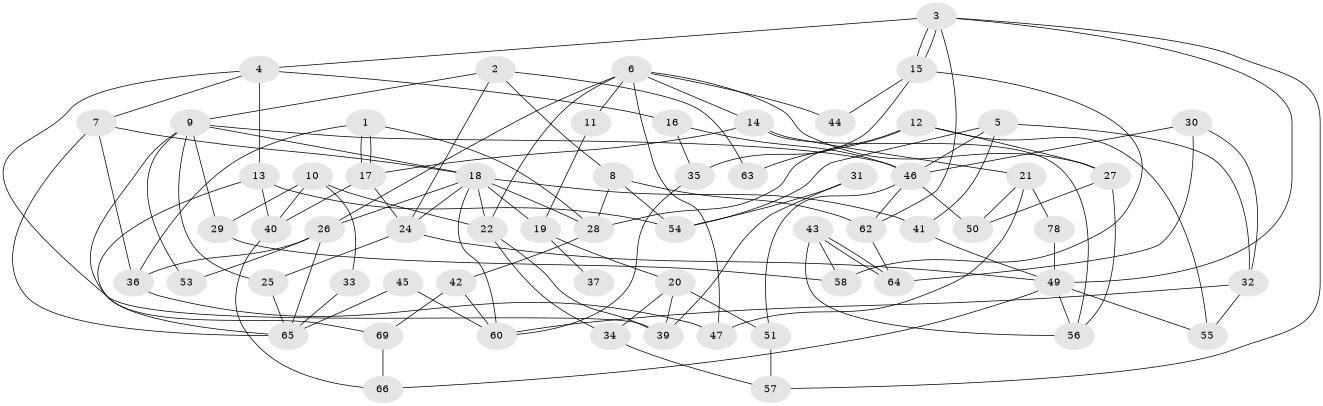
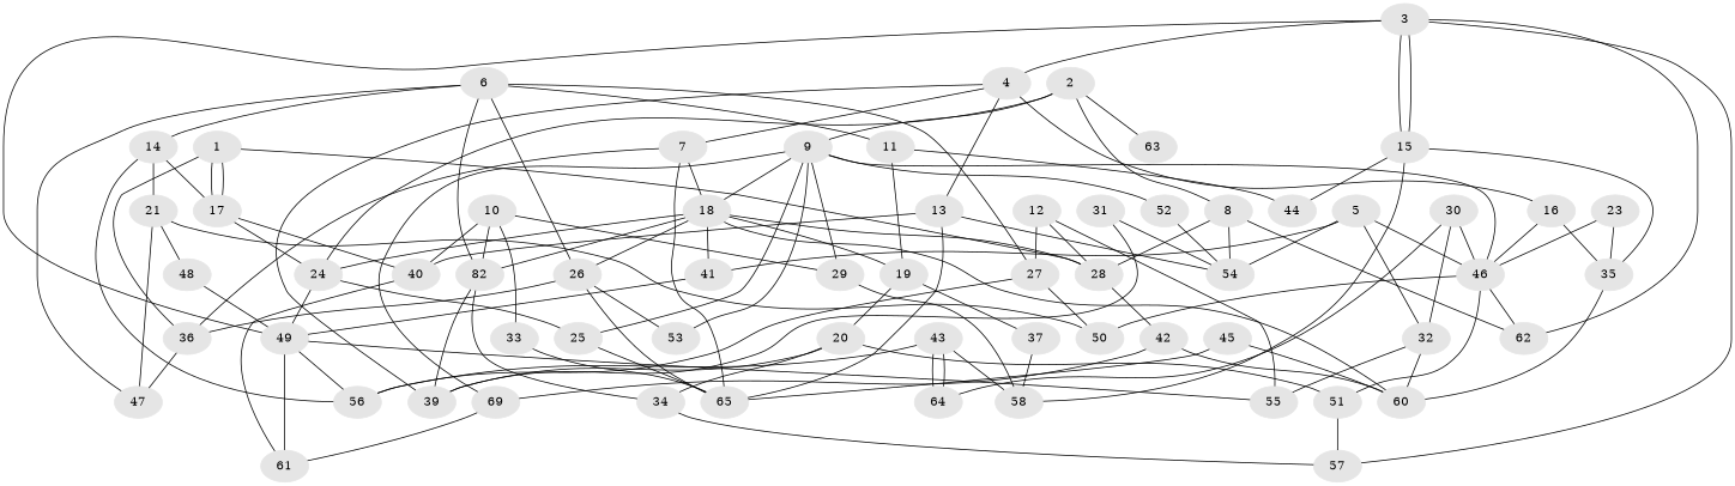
  graph {
    node [color=gray90 style=filled]
    1
    17
    28
    36
    24
    40
    42
    47
    2
    8
    9
    63
    62
    54
    46
    18
    25
    29
+   52
    53
    n21 [label=69]
    49
    3
    4
    15
    57
    7
    13
    16
    39
    44
    35
    58
    55
    56
-   61 [label=66]
+   61
    64
    65
    5
    32
    41
    60
    51
    50
    6
    11
    14
-   22
+   22 [label=82]
    26
    27
    19
    21
    34
    10
    33
    20
    37
    12
-   48 [label=78]
+   48
+   23
    30
    31
    43
    45
    1 -- 17
    1 -- 17
    1 -- 28
    1 -- 36
    17 -- 24
    17 -- 40
    28 -- 42
    36 -- 47
    24 -- 25
    24 -- 49
    40 -- 61
    42 -- n21
    42 -- 60
    2 -- 24
    2 -- 8
    2 -- 9
    2 -- 63
    8 -- 28
    8 -- 62
    8 -- 54
    9 -- 46
    9 -- 18
    9 -- 25
    9 -- 29
+   9 -- 52
    9 -- 53
    9 -- n21
-   62 -- 64
    46 -- 62
    46 -- 51
    46 -- 50
    18 -- 28
    18 -- 24
    18 -- 41
    18 -- 60
    18 -- 22
    18 -- 26
    18 -- 19
    25 -- 65
    29 -- 58
+   52 -- 54
    n21 -- 61
    49 -- 55
    49 -- 56
    49 -- 61
    3 -- 62
    3 -- 49
    3 -- 4
    3 -- 15
    3 -- 15
    3 -- 57
    4 -- 7
    4 -- 13
    4 -- 16
    4 -- 39
    15 -- 44
    15 -- 35
    15 -- 58
    7 -- 36
    7 -- 18
    7 -- 65
    13 -- 40
    13 -- 54
    13 -- 65
    16 -- 46
    16 -- 35
    35 -- 60
    5 -- 54
    5 -- 46
    5 -- 32
    5 -- 41
    32 -- 55
    32 -- 60
    41 -- 49
    51 -- 57
    6 -- 47
    6 -- 11
    6 -- 14
    6 -- 22
    6 -- 26
    6 -- 27
-   6 -- 44
+   11 -- 44
    11 -- 19
    14 -- 17
    14 -- 56
    14 -- 21
    22 -- 39
    22 -- 34
    26 -- 36
    26 -- 53
    26 -- 65
    27 -- 56
    27 -- 50
    19 -- 20
    19 -- 37
    21 -- 47
    21 -- 50
    21 -- 48
    34 -- 57
    10 -- 40
    10 -- 29
    10 -- 22
    10 -- 33
    33 -- 65
    20 -- 39
    20 -- 51
    20 -- 34
+   37 -- 58
    12 -- 28
-   12 -- 63
    12 -- 55
    12 -- 27
    48 -- 49
+   23 -- 46
+   23 -- 35
    30 -- 46
    30 -- 64
    30 -- 32
    31 -- 54
    31 -- 39
    43 -- 58
    43 -- 56
    43 -- 64
    43 -- 64
    45 -- 65
    45 -- 60
  }
